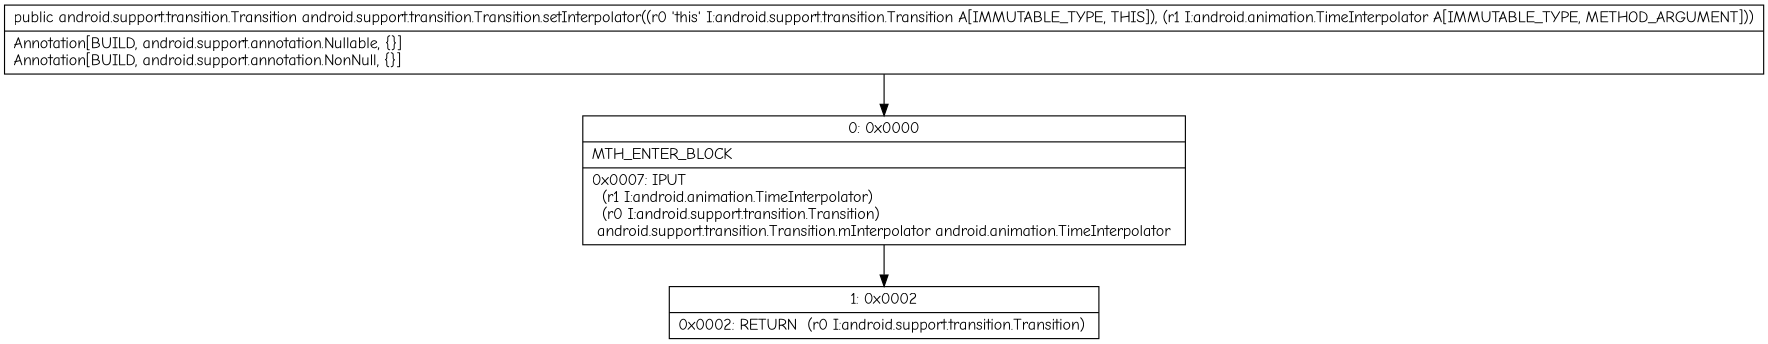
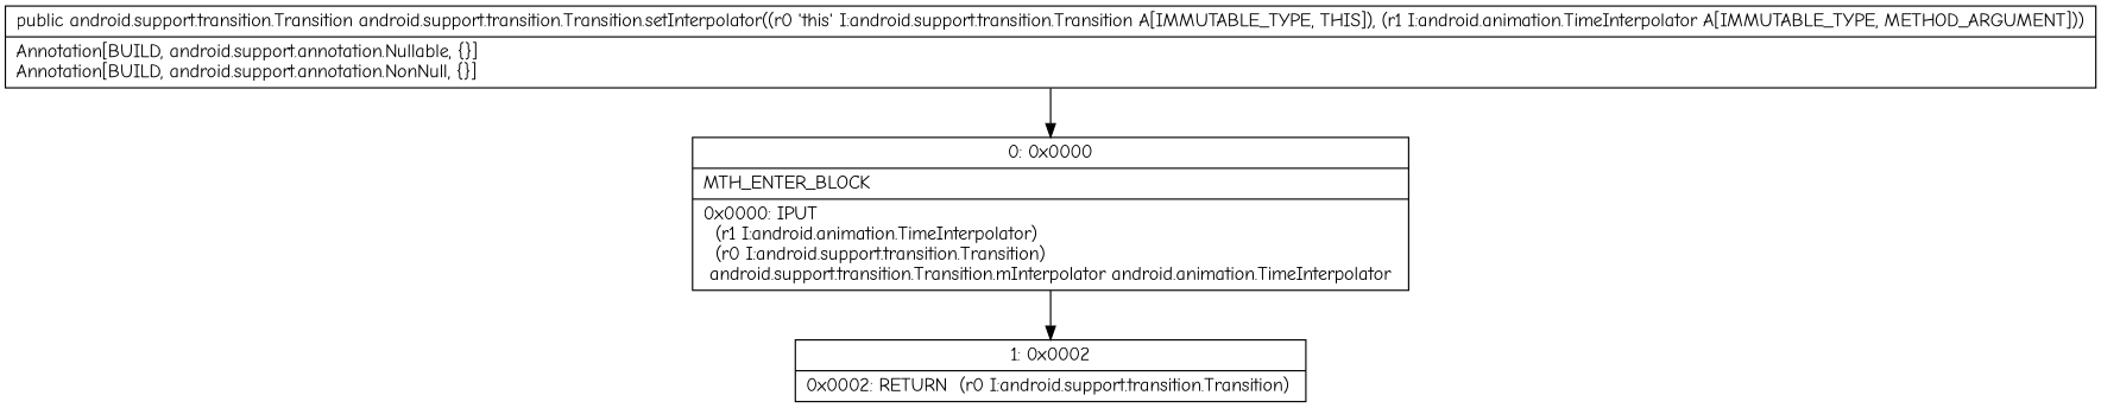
  digraph {
    fontname="Comic Neue"
    node [shape=record fontname="Comic Neue"]
    edge [fontname="Comic Neue"]
-   n1 [label="{0\:\ 0x0000|MTH_ENTER_BLOCK\l|0x0007: IPUT  \l  (r1 I:android.animation.TimeInterpolator)\l  (r0 I:android.support.transition.Transition)\l android.support.transition.Transition.mInterpolator android.animation.TimeInterpolator \l}"]
+   n1 [label="{0\:\ 0x0000|MTH_ENTER_BLOCK\l|0x0000: IPUT  \l  (r1 I:android.animation.TimeInterpolator)\l  (r0 I:android.support.transition.Transition)\l android.support.transition.Transition.mInterpolator android.animation.TimeInterpolator \l}"]
    n2 [label="{1\:\ 0x0002|0x0002: RETURN  (r0 I:android.support.transition.Transition) \l}"]
    n3 [label="{public android.support.transition.Transition android.support.transition.Transition.setInterpolator((r0 'this' I:android.support.transition.Transition A[IMMUTABLE_TYPE, THIS]), (r1 I:android.animation.TimeInterpolator A[IMMUTABLE_TYPE, METHOD_ARGUMENT]))  | Annotation[BUILD, android.support.annotation.Nullable, \{\}]\lAnnotation[BUILD, android.support.annotation.NonNull, \{\}]\l}"]
    n1 -> n2
    n3 -> n1
  }
